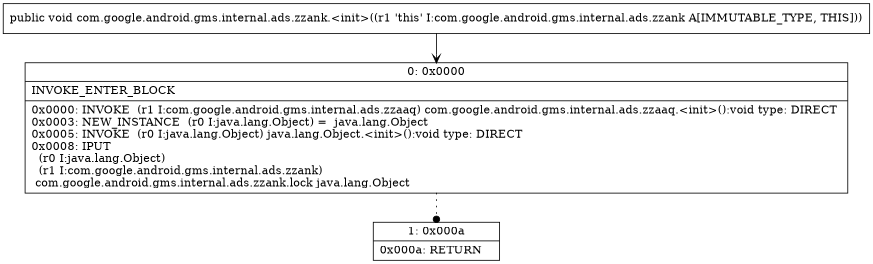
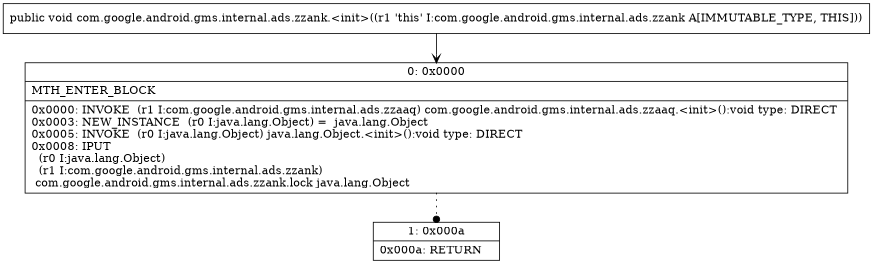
  digraph {
    node [shape=record]
-   n1 [label="{0\:\ 0x0000|INVOKE_ENTER_BLOCK\l|0x0000: INVOKE  (r1 I:com.google.android.gms.internal.ads.zzaaq) com.google.android.gms.internal.ads.zzaaq.\<init\>():void type: DIRECT \l0x0003: NEW_INSTANCE  (r0 I:java.lang.Object) =  java.lang.Object \l0x0005: INVOKE  (r0 I:java.lang.Object) java.lang.Object.\<init\>():void type: DIRECT \l0x0008: IPUT  \l  (r0 I:java.lang.Object)\l  (r1 I:com.google.android.gms.internal.ads.zzank)\l com.google.android.gms.internal.ads.zzank.lock java.lang.Object \l}"]
+   n1 [label="{0\:\ 0x0000|MTH_ENTER_BLOCK\l|0x0000: INVOKE  (r1 I:com.google.android.gms.internal.ads.zzaaq) com.google.android.gms.internal.ads.zzaaq.\<init\>():void type: DIRECT \l0x0003: NEW_INSTANCE  (r0 I:java.lang.Object) =  java.lang.Object \l0x0005: INVOKE  (r0 I:java.lang.Object) java.lang.Object.\<init\>():void type: DIRECT \l0x0008: IPUT  \l  (r0 I:java.lang.Object)\l  (r1 I:com.google.android.gms.internal.ads.zzank)\l com.google.android.gms.internal.ads.zzank.lock java.lang.Object \l}"]
    n2 [label="{1\:\ 0x000a|0x000a: RETURN   \l}"]
    n3 [label="{public void com.google.android.gms.internal.ads.zzank.\<init\>((r1 'this' I:com.google.android.gms.internal.ads.zzank A[IMMUTABLE_TYPE, THIS])) }"]
    n1 -> n2 [style=dotted arrowhead=dot]
    n3 -> n1 [style=solid arrowhead=vee]
  }
